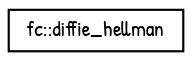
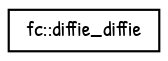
  digraph {
    rankdir=TB
    fontname="Patrick Hand"
-   n1 [color=black fillcolor=white fontname="Patrick Hand" fontsize=10 height=0.2 label="fc::diffie_hellman" shape=record style=filled width=0.4]
+   n1 [color=black fillcolor=white fontname="Patrick Hand" fontsize=10 height=0.2 label="fc::diffie_diffie" shape=record style=filled width=0.4]
  }
